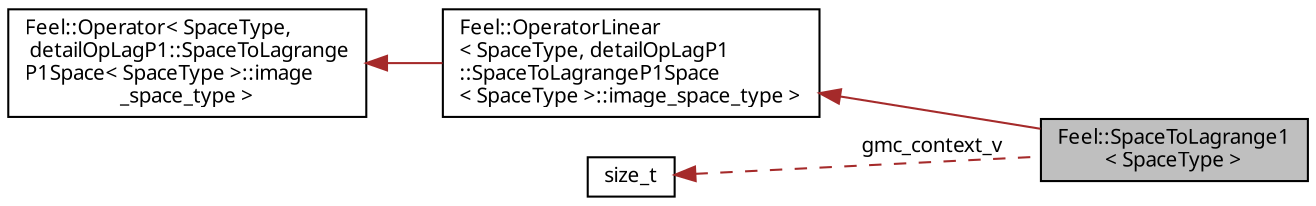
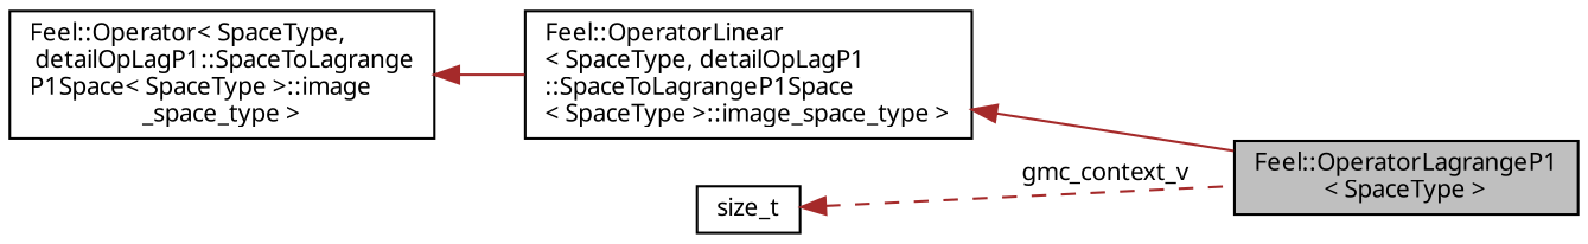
  digraph {
    rankdir=LR
    fontname="Noto Sans"
    node [color=black fillcolor=white fontname="Noto Sans" fontsize=10 shape=record style=filled]
    edge [color=brown dir=back fontname="Noto Sans" fontsize=10 labelfontname=Helvetica labelfontsize=10 style=solid]
-   n1 [fillcolor=grey75 fontcolor=black height=0.2 label="Feel::SpaceToLagrange1\l\< SpaceType \>" width=0.4]
+   n1 [fillcolor=grey75 fontcolor=black height=0.2 label="Feel::OperatorLagrangeP1\l\< SpaceType \>" width=0.4]
    n2 [height=0.2 label="Feel::OperatorLinear\l\< SpaceType, detailOpLagP1\l::SpaceToLagrangeP1Space\l\< SpaceType \>::image_space_type \>" width=0.4]
    n3 [height=0.2 label="Feel::Operator\< SpaceType,\l detailOpLagP1::SpaceToLagrange\lP1Space\< SpaceType \>::image\l_space_type \>" width=0.4]
    n4 [height=0.2 label=size_t width=0.4]
    n2 -> n1
    n3 -> n2
    n4 -> n1 [label=" gmc_context_v" style=dashed]
  }
